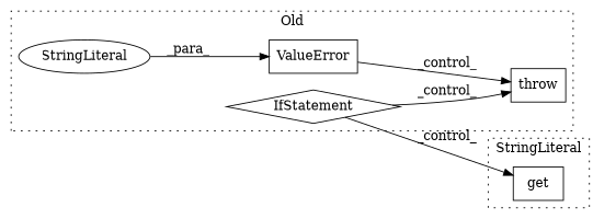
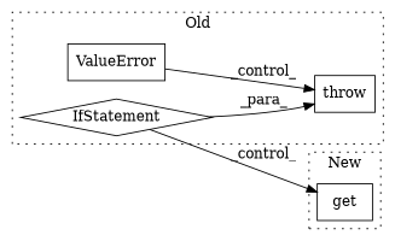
  digraph {
    rankdir=LR
    node [a=32 shape=box]
    n1 [l="11,1" label=ValueError s="11843,11891"]
    n2 [a=25 l="10,2" label=IfStatement s="11774,11825" shape=diamond]
    n3 [a=53 l=6 label=throw s=11837]
-   n4 [a=45 l=37 label=StringLiteral s=11854 shape=ellipse]
    n5 [l="4,1" label=get s="11677,11710"]
    subgraph cluster_1 {
      label=Old
      style=dotted
      n1
      n2
      n3
-     n4
    }
    subgraph cluster_2 {
-     label=StringLiteral
+     label=New
      style=dotted
      n5
    }
    n1 -> n3 [label=_control_]
-   n2 -> n3 [label=_control_]
+   n2 -> n3 [label=_para_]
    n2 -> n5 [label=_control_]
-   n4 -> n1 [label=_para_]
  }
